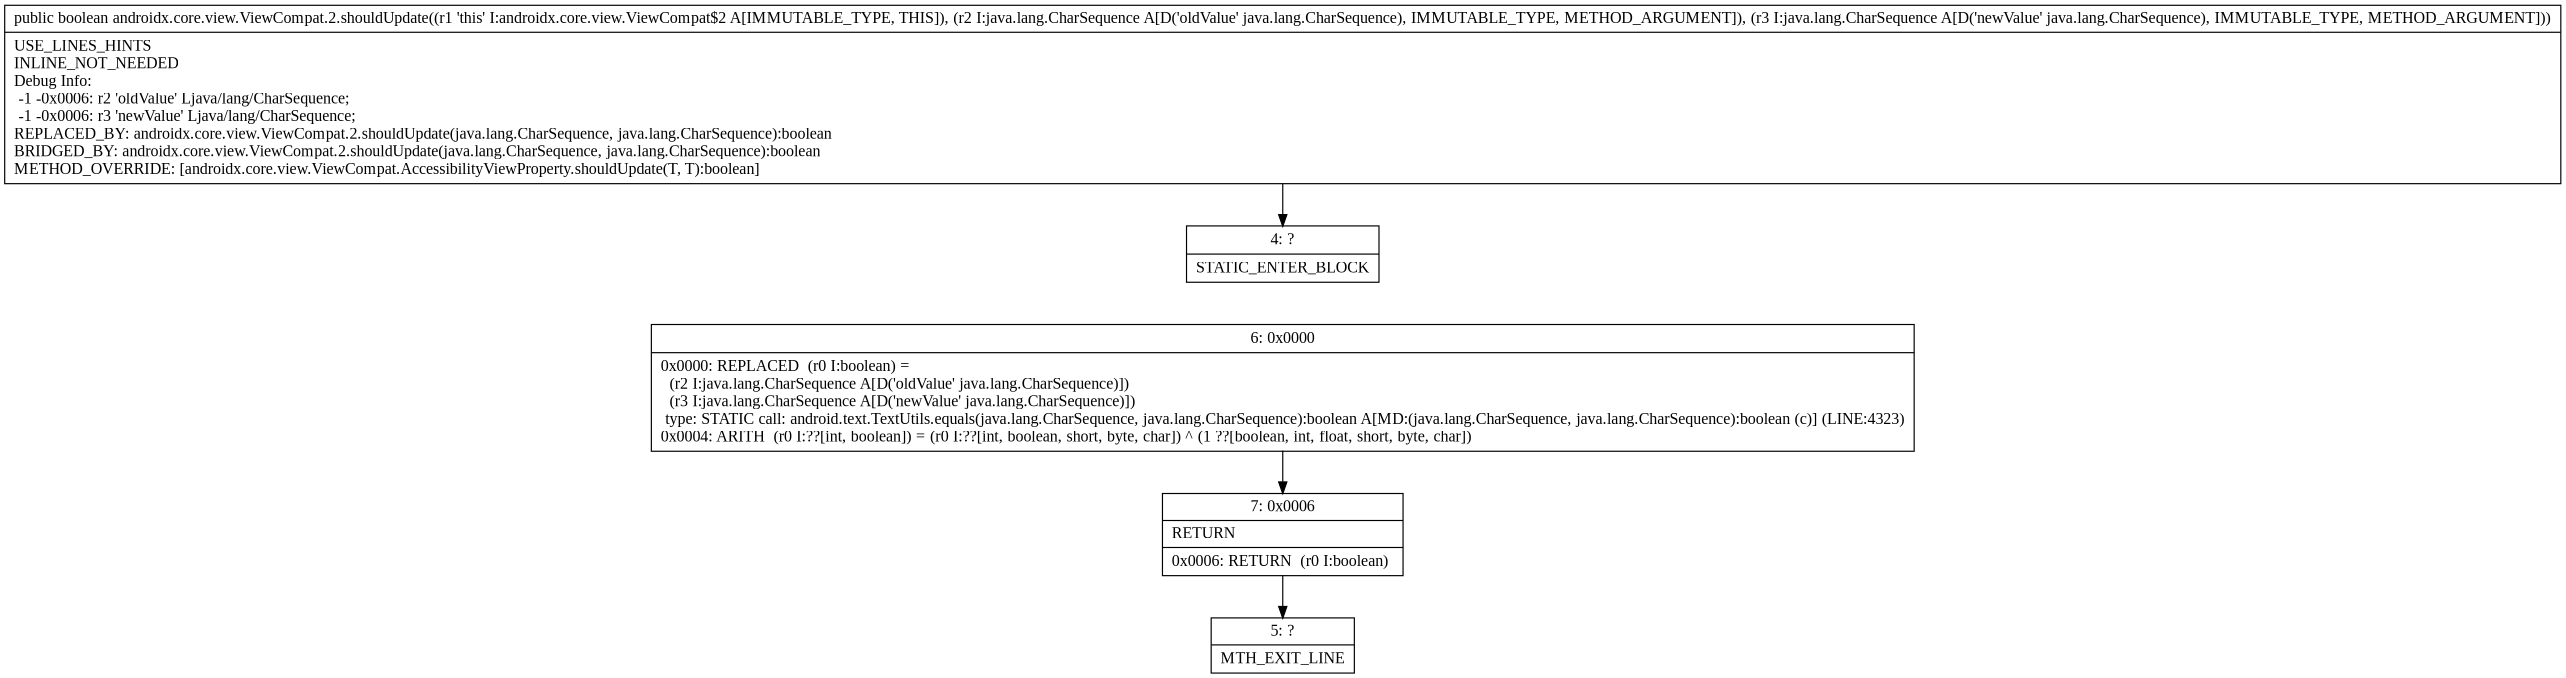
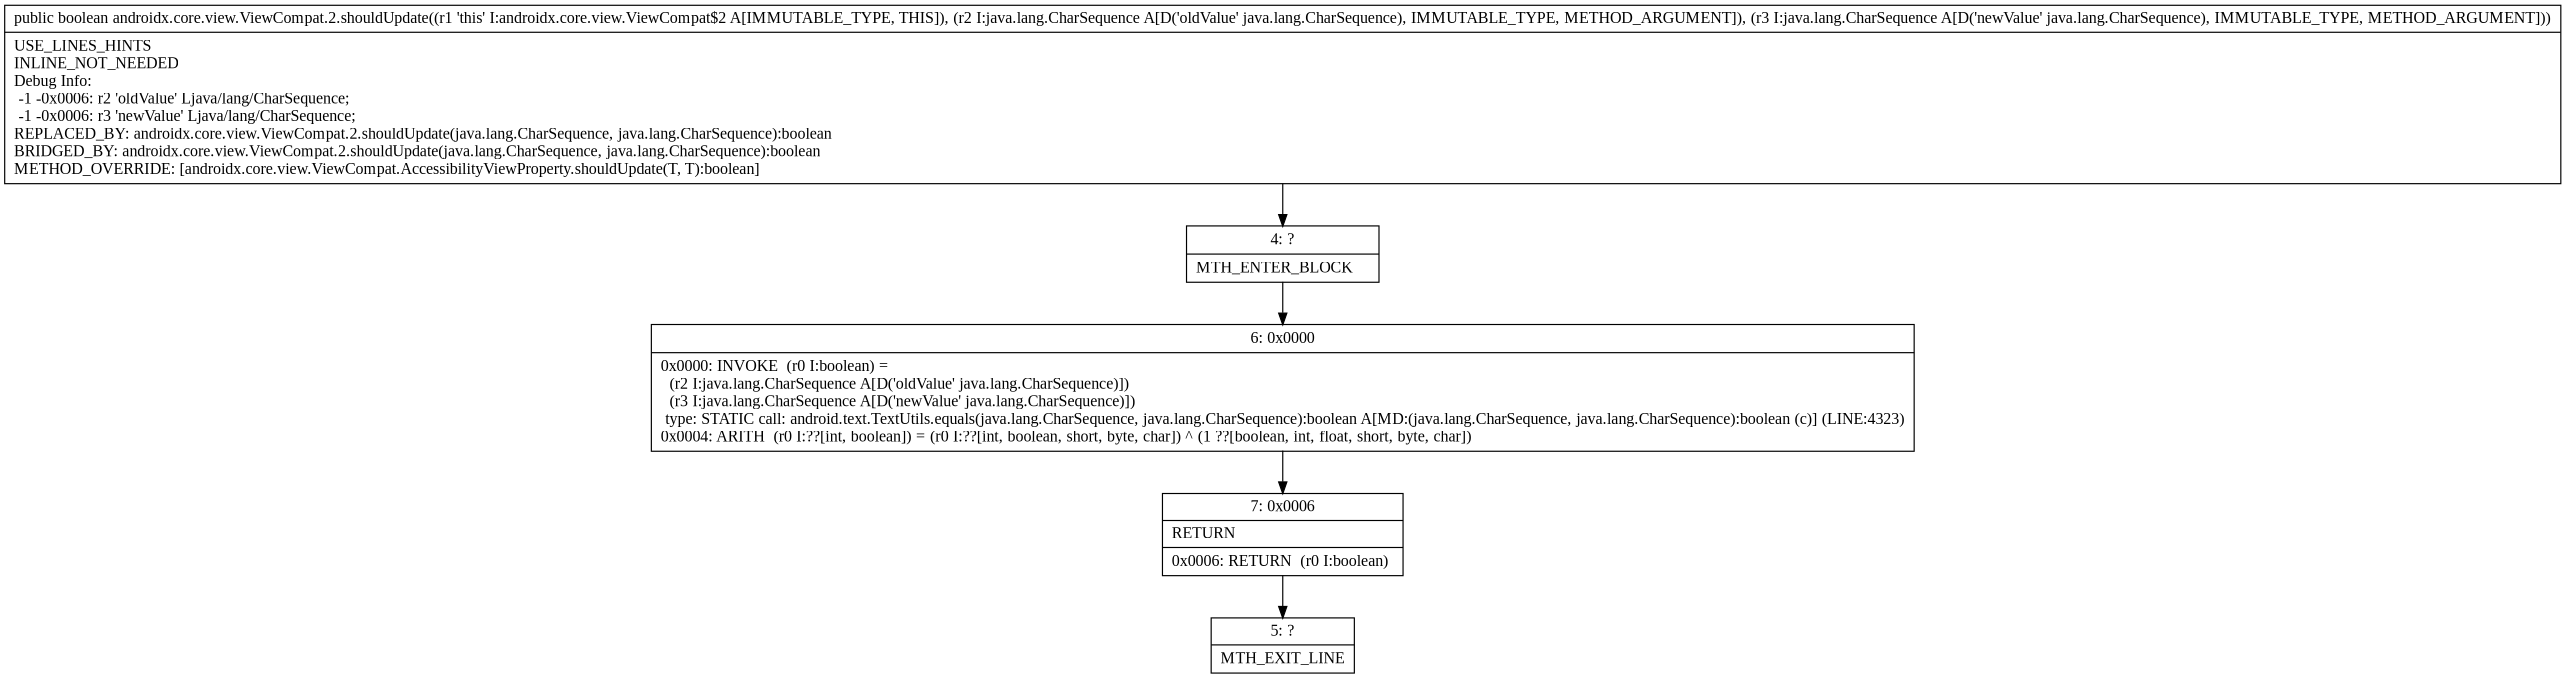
  digraph {
    fontname="Liberation Serif"
    node [fontname="Liberation Serif" shape=record]
    edge [fontname="Liberation Serif"]
-   n1 [label="{4\:\ ?|STATIC_ENTER_BLOCK\l}"]
-   n2 [label="{6\:\ 0x0000|0x0000: REPLACED  (r0 I:boolean) = \l  (r2 I:java.lang.CharSequence A[D('oldValue' java.lang.CharSequence)])\l  (r3 I:java.lang.CharSequence A[D('newValue' java.lang.CharSequence)])\l type: STATIC call: android.text.TextUtils.equals(java.lang.CharSequence, java.lang.CharSequence):boolean A[MD:(java.lang.CharSequence, java.lang.CharSequence):boolean (c)] (LINE:4323)\l0x0004: ARITH  (r0 I:??[int, boolean]) = (r0 I:??[int, boolean, short, byte, char]) ^ (1 ??[boolean, int, float, short, byte, char]) \l}"]
+   n1 [label="{4\:\ ?|MTH_ENTER_BLOCK\l}"]
+   n2 [label="{6\:\ 0x0000|0x0000: INVOKE  (r0 I:boolean) = \l  (r2 I:java.lang.CharSequence A[D('oldValue' java.lang.CharSequence)])\l  (r3 I:java.lang.CharSequence A[D('newValue' java.lang.CharSequence)])\l type: STATIC call: android.text.TextUtils.equals(java.lang.CharSequence, java.lang.CharSequence):boolean A[MD:(java.lang.CharSequence, java.lang.CharSequence):boolean (c)] (LINE:4323)\l0x0004: ARITH  (r0 I:??[int, boolean]) = (r0 I:??[int, boolean, short, byte, char]) ^ (1 ??[boolean, int, float, short, byte, char]) \l}"]
    n3 [label="{7\:\ 0x0006|RETURN\l|0x0006: RETURN  (r0 I:boolean) \l}"]
    n4 [label="{5\:\ ?|MTH_EXIT_LINE\l}"]
    n5 [label="{public boolean androidx.core.view.ViewCompat.2.shouldUpdate((r1 'this' I:androidx.core.view.ViewCompat$2 A[IMMUTABLE_TYPE, THIS]), (r2 I:java.lang.CharSequence A[D('oldValue' java.lang.CharSequence), IMMUTABLE_TYPE, METHOD_ARGUMENT]), (r3 I:java.lang.CharSequence A[D('newValue' java.lang.CharSequence), IMMUTABLE_TYPE, METHOD_ARGUMENT]))  | USE_LINES_HINTS\lINLINE_NOT_NEEDED\lDebug Info:\l  \-1 \-0x0006: r2 'oldValue' Ljava\/lang\/CharSequence;\l  \-1 \-0x0006: r3 'newValue' Ljava\/lang\/CharSequence;\lREPLACED_BY: androidx.core.view.ViewCompat.2.shouldUpdate(java.lang.CharSequence, java.lang.CharSequence):boolean\lBRIDGED_BY: androidx.core.view.ViewCompat.2.shouldUpdate(java.lang.CharSequence, java.lang.CharSequence):boolean\lMETHOD_OVERRIDE: [androidx.core.view.ViewCompat.AccessibilityViewProperty.shouldUpdate(T, T):boolean]\l}"]
+   n1 -> n2
    n2 -> n3
    n3 -> n4
    n5 -> n1
  }
